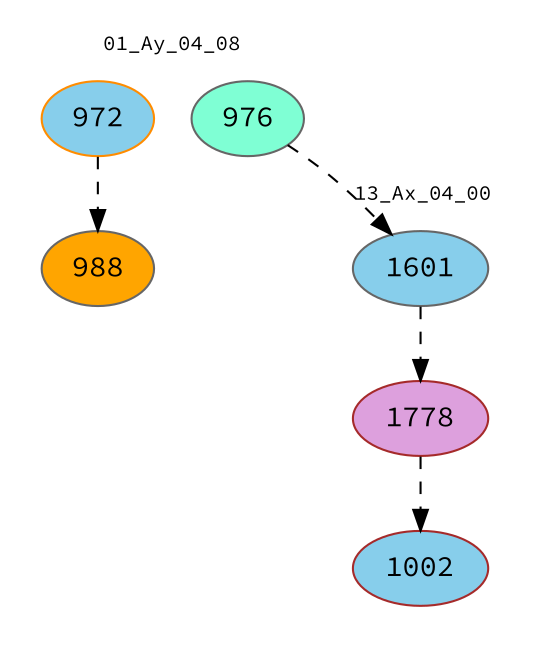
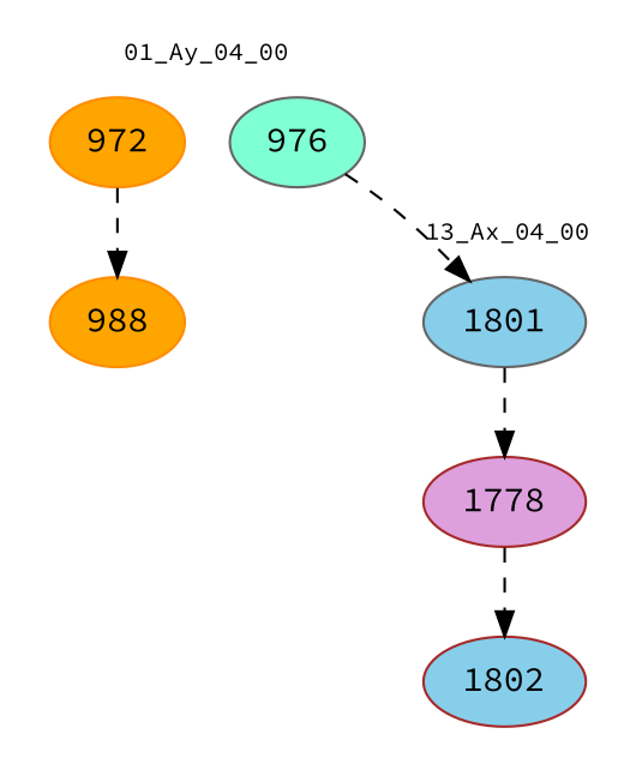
  digraph {
    fontname="Source Code Pro"
    node [color=gray40 fillcolor=skyblue fontname="Source Code Pro" style=filled]
    edge [color=black fontname="Source Code Pro" style=dashed]
-   n1 [label=1601]
+   n1 [label=1801]
    n2 [color=brown fillcolor=plum label=1778]
-   n3 [color=brown label=1002]
+   n3 [color=brown label=1802]
    n4 [fillcolor=aquamarine label=976]
-   n5 [color=darkorange label=972]
-   n6 [fillcolor=orange label=988]
+   n5 [color=darkorange fillcolor=orange label=972]
+   n6 [color=darkorange fillcolor=orange label=988]
    subgraph cluster_1 {
      color=white
      fontsize=10
      label="13_Ax_04_00"
      n1
      n2
      n3
    }
    subgraph cluster_2 {
      color=white
      fontsize=10
-     label="01_Ay_04_08"
+     label="01_Ay_04_00"
      n4
      n5
      n6
    }
    n1 -> n2
    n2 -> n3
    n4 -> n1
    n5 -> n6
  }
